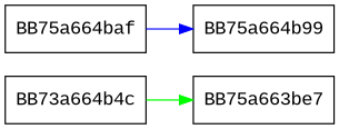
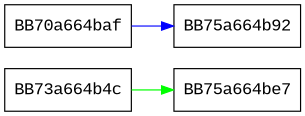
  digraph {
    fontname="Liberation Mono"
    rankdir=LR
    splines=ortho
    node [fontname="Liberation Mono" shape=box]
    edge [fontname="Liberation Mono"]
    n1 [label=BB73a664b4c]
-   BB75a664be7 [label=BB75a663be7]
-   BB75a664baf
-   BB75a664b92 [label=BB75a664b99]
+   BB75a664be7
+   BB75a664baf [label=BB70a664baf]
+   BB75a664b92
    n1 -> BB75a664be7 [color=green]
    BB75a664baf -> BB75a664b92 [color=blue]
  }
